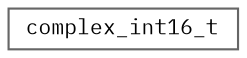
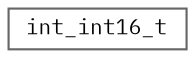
  digraph {
    rankdir=LR
    fontname="IBM Plex Mono"
-   n1 [color=grey40 fillcolor=white fontname="IBM Plex Mono" fontsize=10 height=0.2 label=complex_int16_t shape=box style=filled width=0.4]
+   n1 [color=grey40 fillcolor=white fontname="IBM Plex Mono" fontsize=10 height=0.2 label=int_int16_t shape=box style=filled width=0.4]
  }
